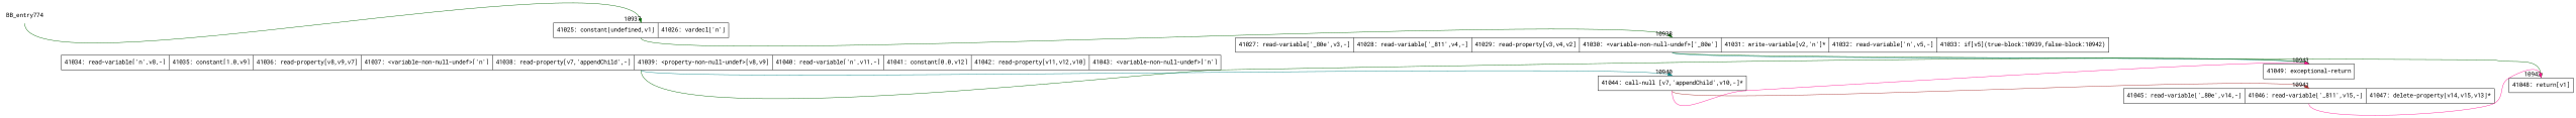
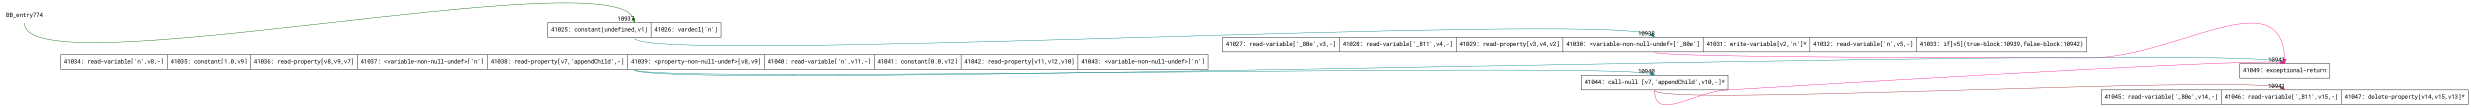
  digraph {
    fontname="Roboto Mono"
    rankdir=LR
    node [fontname="Roboto Mono" shape=record]
    edge [color=darkgreen fontname="Roboto Mono" headport=n tailport=s]
    n1 [label=BB_entry774 shape=none]
    n2 [label="{41025: constant[undefined,v1]|41026: vardecl['n']}"]
    n3 [label="{41027: read-variable['_80e',v3,-]|41028: read-variable['_811',v4,-]|41029: read-property[v3,v4,v2]|41030: \<variable-non-null-undef\>['_80e']|41031: write-variable[v2,'n']*|41032: read-variable['n',v5,-]|41033: if[v5](true-block:10939,false-block:10942)}"]
-   n4 [label="{41048: return[v1]}"]
    n5 [label="{41049: exceptional-return}"]
    n6 [label="{41034: read-variable['n',v8,-]|41035: constant[1.0,v9]|41036: read-property[v8,v9,v7]|41037: \<variable-non-null-undef\>['n']|41038: read-property[v7,'appendChild',-]|41039: \<property-non-null-undef\>[v8,v9]|41040: read-variable['n',v11,-]|41041: constant[0.0,v12]|41042: read-property[v11,v12,v10]|41043: \<variable-non-null-undef\>['n']}"]
    n7 [label="{41044: call-null [v7,'appendChild',v10,-]*}"]
    n8 [label="{41045: read-variable['_80e',v14,-]|41046: read-variable['_811',v15,-]|41047: delete-property[v14,v15,v13]*}"]
    n1 -> n2 [headlabel="    10937"]
-   n2 -> n3 [headlabel="      10938"]
-   n3 -> n4 [headlabel="      10942"]
-   n3 -> n5 [color=teal headlabel="      10943"]
-   n6 -> n5
+   n2 -> n3 [color=teal headlabel="      10938"]
+   n3 -> n5 [color=deeppink headlabel="      10943"]
+   n6 -> n5 [color=teal]
    n6 -> n7 [color=teal headlabel="      10940"]
    n7 -> n5 [color=deeppink]
    n7 -> n8 [color=brown headlabel="      10941"]
-   n8 -> n4 [color=deeppink]
  }
